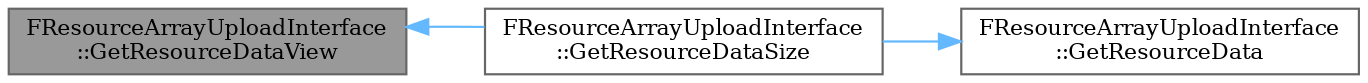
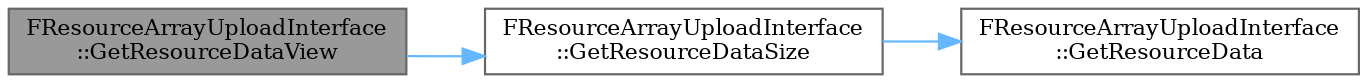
  digraph {
    fontname="DejaVu Serif"
    rankdir=LR
    node [color=grey40 fillcolor=white fontname="DejaVu Serif" fontsize=10 shape=box style=filled]
    edge [color=steelblue1 fontname="DejaVu Serif" fontsize=10 labelfontname=Helvetica labelfontsize=10 style=solid]
    n1 [color=gray40 fillcolor=grey60 fontcolor=black height=0.2 label="FResourceArrayUploadInterface\l::GetResourceDataView" width=0.4]
    n2 [height=0.2 label="FResourceArrayUploadInterface\l::GetResourceDataSize" width=0.4]
    n3 [height=0.2 label="FResourceArrayUploadInterface\l::GetResourceData" width=0.4]
-   n2 -> n1
+   n1 -> n2
    n2 -> n3
  }
